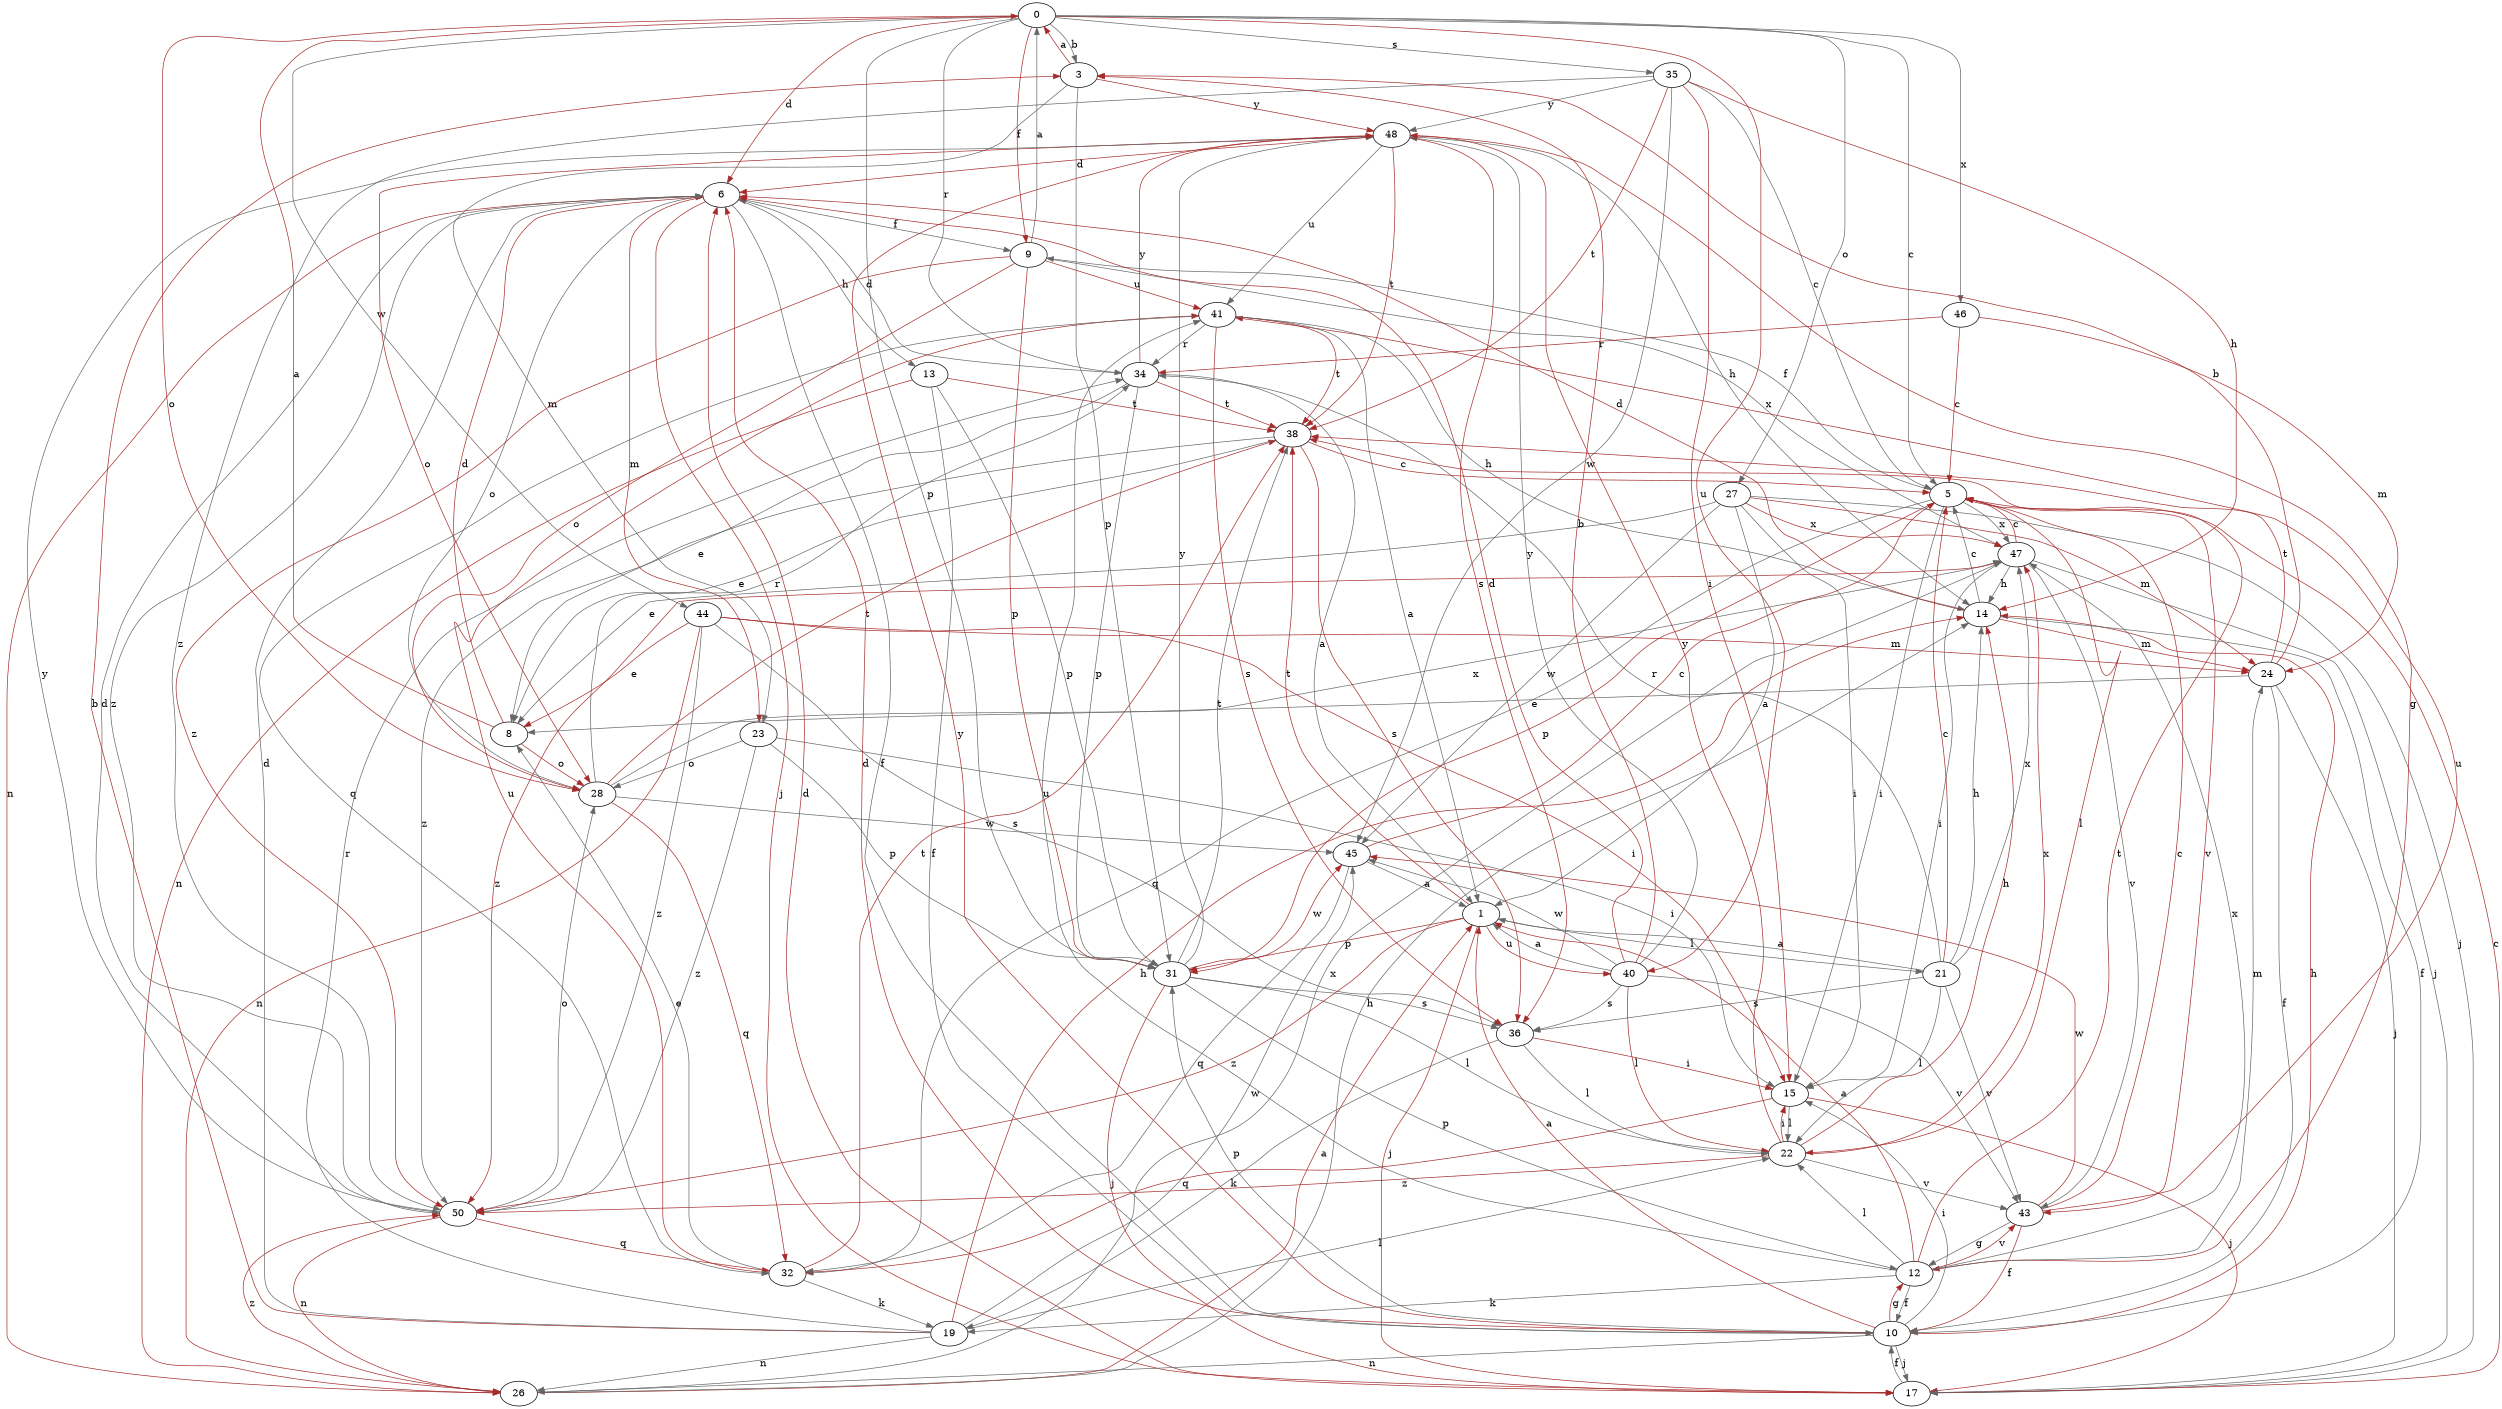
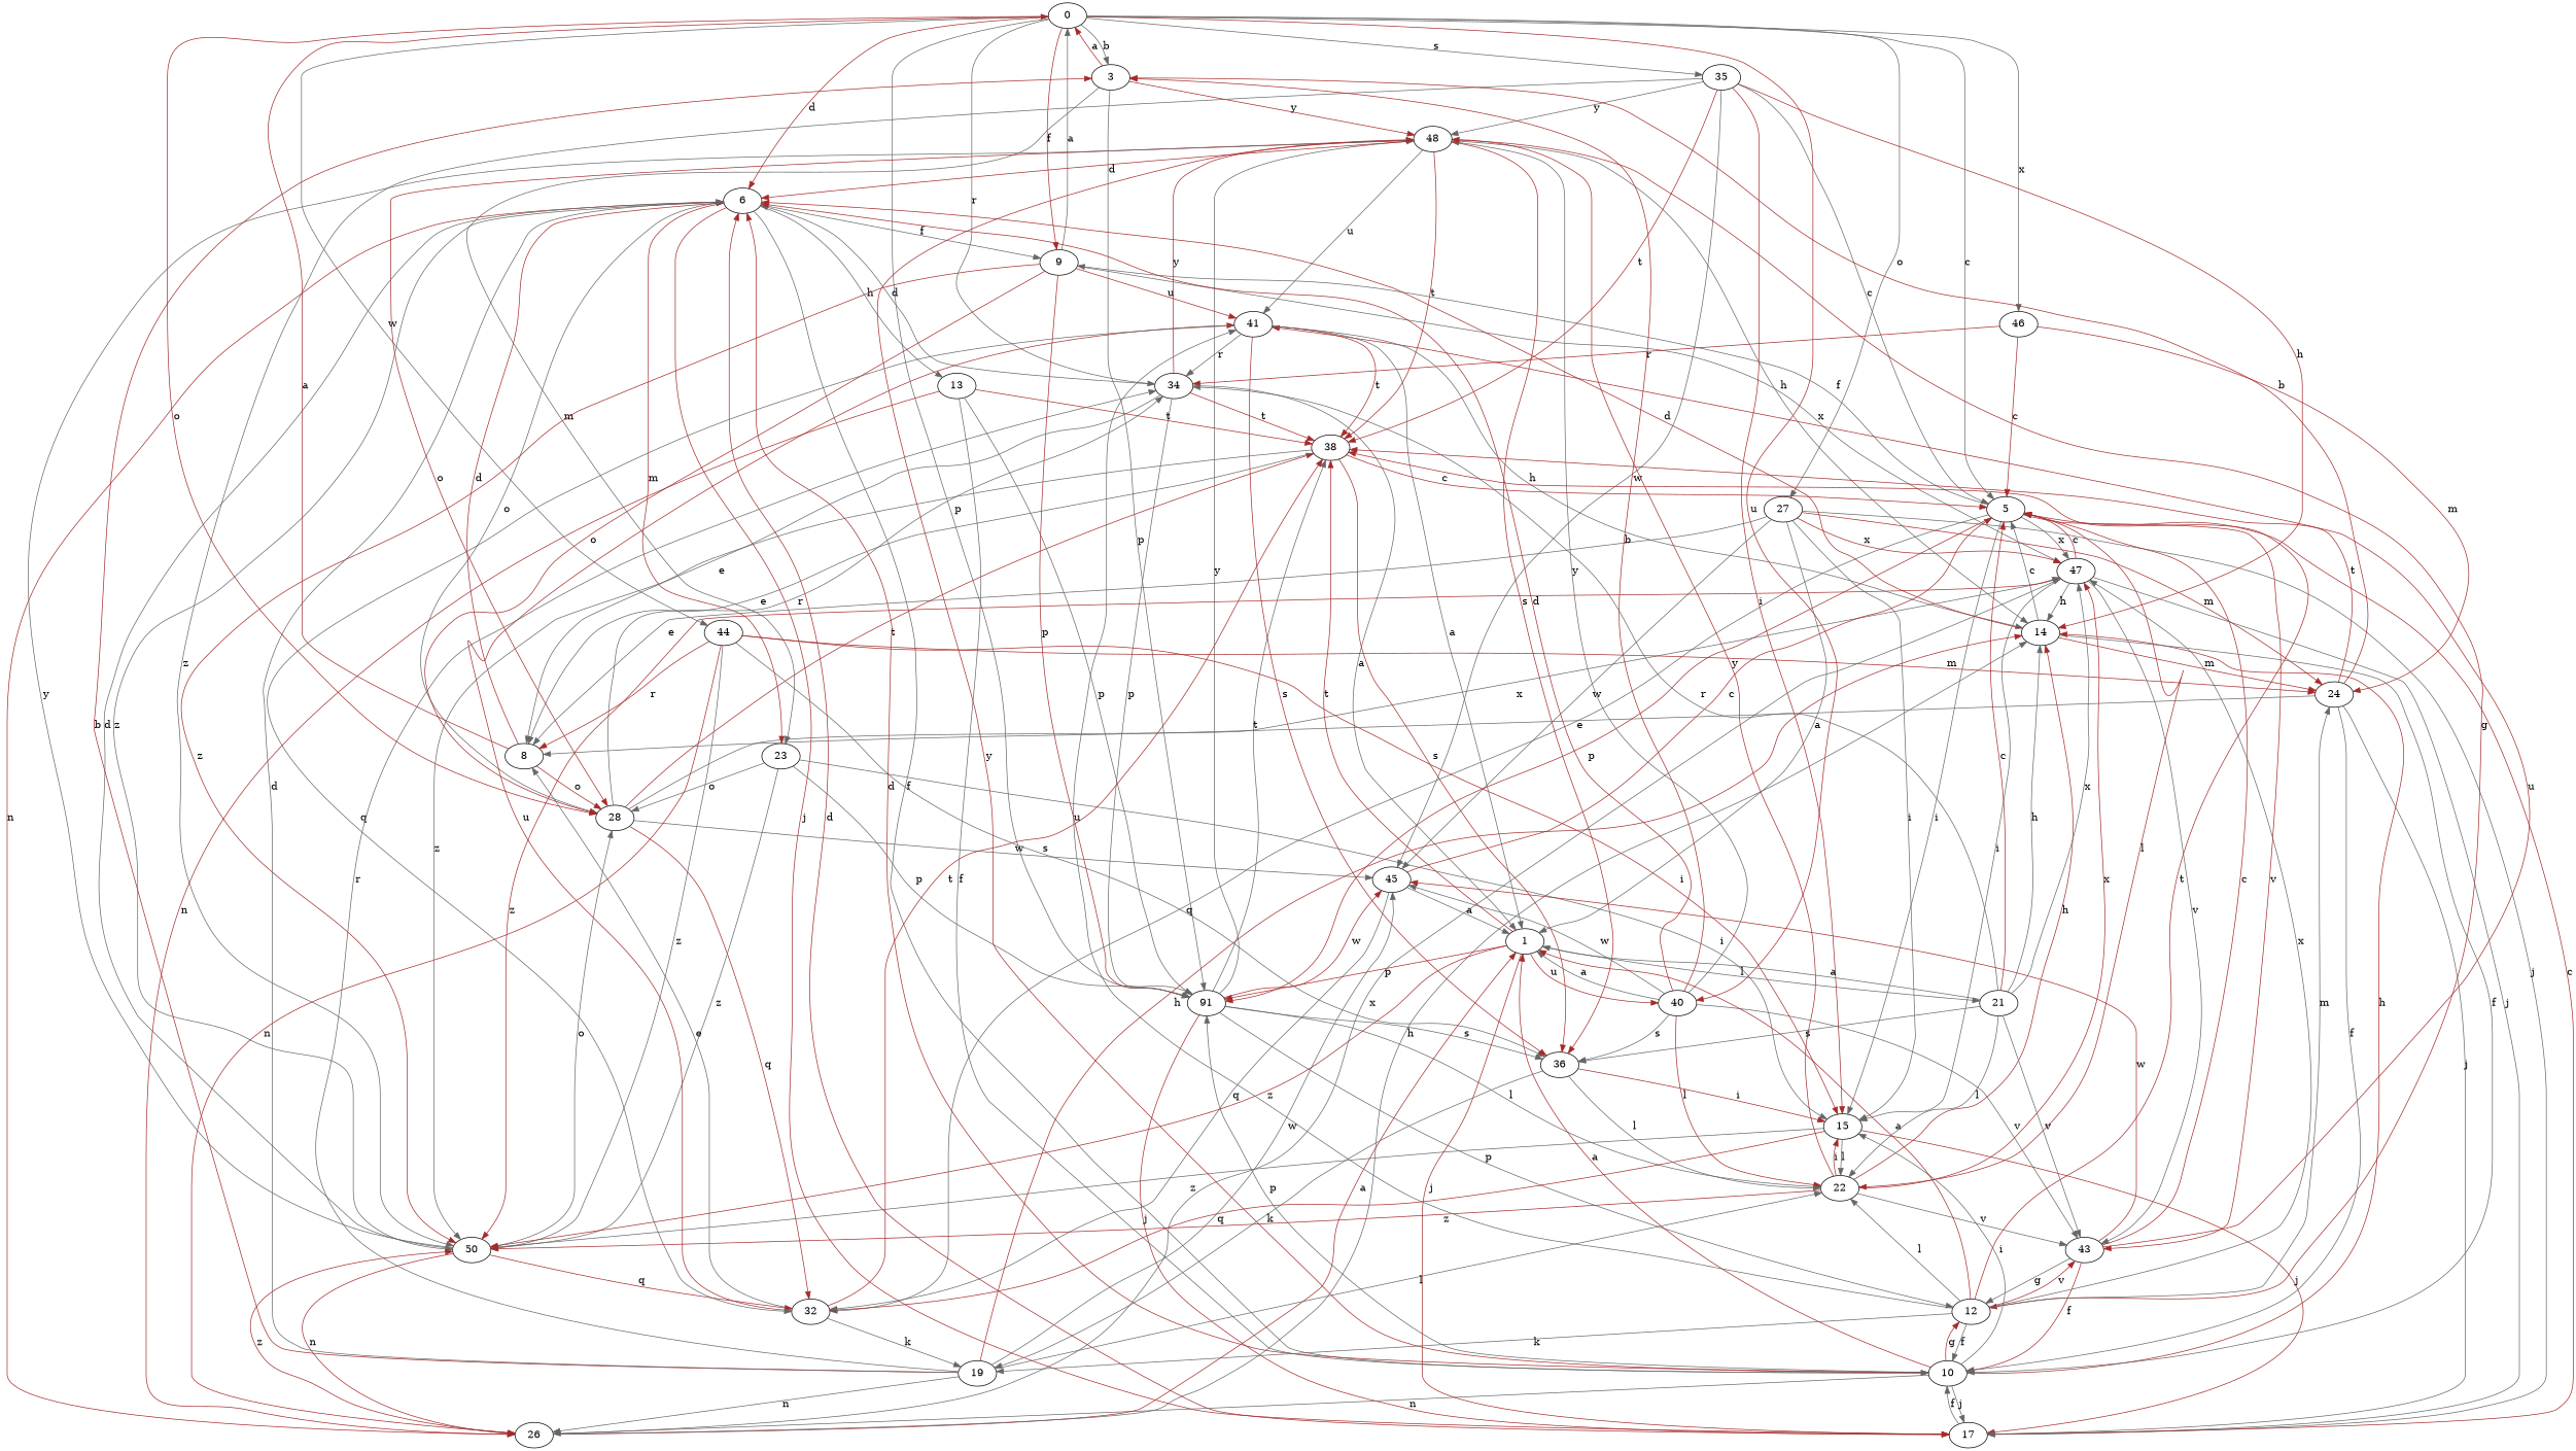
  strict digraph {
    edge [color=gray40]
    0
    3
    5
    6
    9
    27
    28
-   31
+   31 [label=91]
    34
    35
    40
    44
    46
    23
    48
    15
    22
    32
    43
    47
    17
    50
    10
    13
    26
    41
    1
    8
    45
    24
    38
    12
    36
    14
    21
    19
    0 -> 3 [label=b]
    0 -> 5 [label=c]
    0 -> 6 [color=brown label=d]
    0 -> 9 [color=brown label=f]
    0 -> 27 [label=o]
    0 -> 28 [color=brown label=o]
    0 -> 31 [label=p]
    0 -> 34 [label=r]
    0 -> 35 [label=s]
    0 -> 40 [color=brown label=u]
    0 -> 44 [label=w]
    0 -> 46 [label=x]
    3 -> 0 [color=brown label=a]
    3 -> 31 [label=p]
    3 -> 23 [label=m]
    3 -> 48 [color=brown label=y]
    5 -> 9 [label=f]
    5 -> 31 [color=brown label=p]
    5 -> 15 [label=i]
    5 -> 22 [color=brown label=l]
    5 -> 32 [label=q]
    5 -> 43 [color=brown label=v]
    5 -> 47 [label=x]
    6 -> 9 [label=f]
    6 -> 28 [label=o]
    6 -> 23 [color=brown label=m]
    6 -> 17 [color=brown label=j]
    6 -> 50 [label=z]
    6 -> 10 [label=f]
    6 -> 13 [label=h]
    6 -> 26 [color=brown label=n]
    9 -> 0 [label=a]
    9 -> 28 [color=brown label=o]
    9 -> 31 [color=brown label=p]
    9 -> 47 [label=x]
    9 -> 50 [color=brown label=z]
    9 -> 41 [color=brown label=u]
    27 -> 15 [label=i]
    27 -> 47 [color=brown label=x]
    27 -> 17 [label=j]
    27 -> 1 [label=a]
    27 -> 8 [label=e]
    27 -> 45 [label=w]
    27 -> 24 [color=brown label=m]
    28 -> 34 [label=r]
    28 -> 32 [color=brown label=q]
    28 -> 47 [label=x]
    28 -> 45 [label=w]
    28 -> 38 [color=brown label=t]
    31 -> 48 [label=y]
    31 -> 22 [label=l]
    31 -> 17 [color=brown label=j]
    31 -> 45 [color=brown label=w]
    31 -> 38 [label=t]
    31 -> 12 [label=p]
    31 -> 36 [label=s]
    34 -> 6 [label=d]
    34 -> 31 [label=p]
    34 -> 48 [color=brown label=y]
    34 -> 1 [label=a]
    34 -> 8 [label=e]
    34 -> 38 [color=brown label=t]
    35 -> 5 [label=c]
    35 -> 48 [label=y]
    35 -> 15 [color=brown label=i]
    35 -> 50 [label=z]
    35 -> 45 [label=w]
    35 -> 38 [color=brown label=t]
    35 -> 14 [color=brown label=h]
    40 -> 3 [color=brown label=b]
    40 -> 6 [color=brown label=d]
    40 -> 48 [label=y]
    40 -> 22 [color=brown label=l]
    40 -> 43 [label=v]
    40 -> 1 [label=a]
    40 -> 45 [label=w]
    40 -> 36 [label=s]
    44 -> 15 [color=brown label=i]
    44 -> 50 [label=z]
    44 -> 26 [color=brown label=n]
-   44 -> 8 [color=brown label=e]
+   44 -> 8 [color=brown label=r]
    44 -> 24 [color=brown label=m]
    44 -> 36 [label=s]
    46 -> 5 [color=brown label=c]
    46 -> 34 [color=brown label=r]
    46 -> 24 [color=brown label=m]
    23 -> 28 [label=o]
    23 -> 31 [label=p]
    23 -> 15 [label=i]
    23 -> 50 [label=z]
    48 -> 6 [color=brown label=d]
    48 -> 28 [color=brown label=o]
    48 -> 41 [label=u]
    48 -> 38 [color=brown label=t]
    48 -> 12 [color=brown label=g]
    48 -> 36 [color=brown label=s]
    48 -> 14 [label=h]
    15 -> 22 [label=l]
    15 -> 32 [color=brown label=q]
    15 -> 17 [color=brown label=j]
+   15 -> 50 [label=z]
    22 -> 48 [color=brown label=y]
    22 -> 15 [color=brown label=i]
    22 -> 43 [label=v]
    22 -> 47 [color=brown label=x]
    22 -> 50 [color=brown label=z]
    22 -> 14 [color=brown label=h]
    32 -> 41 [color=brown label=u]
    32 -> 8 [label=e]
    32 -> 38 [color=brown label=t]
    32 -> 19 [label=k]
    43 -> 5 [color=brown label=c]
    43 -> 10 [color=brown label=f]
    43 -> 41 [color=brown label=u]
    43 -> 45 [color=brown label=w]
    43 -> 12 [label=g]
    47 -> 5 [color=brown label=c]
    47 -> 15 [label=i]
    47 -> 43 [label=v]
    47 -> 17 [label=j]
    47 -> 50 [color=brown label=z]
    47 -> 14 [label=h]
    17 -> 5 [color=brown label=c]
    17 -> 6 [color=brown label=d]
    17 -> 10 [label=f]
    50 -> 6 [label=d]
    50 -> 28 [label=o]
    50 -> 48 [label=y]
    50 -> 32 [color=brown label=q]
    50 -> 26 [color=brown label=n]
    10 -> 6 [color=brown label=d]
    10 -> 31 [label=p]
    10 -> 48 [color=brown label=y]
    10 -> 15 [label=i]
    10 -> 17 [label=j]
    10 -> 26 [label=n]
    10 -> 1 [color=brown label=a]
    10 -> 12 [color=brown label=g]
    10 -> 14 [color=brown label=h]
    13 -> 31 [label=p]
    13 -> 10 [label=f]
    13 -> 26 [color=brown label=n]
    13 -> 38 [color=brown label=t]
    26 -> 47 [label=x]
    26 -> 50 [color=brown label=z]
    26 -> 1 [color=brown label=a]
    26 -> 14 [label=h]
    41 -> 34 [label=r]
    41 -> 32 [label=q]
    41 -> 1 [label=a]
    41 -> 38 [color=brown label=t]
    41 -> 36 [color=brown label=s]
    41 -> 14 [label=h]
    1 -> 31 [color=brown label=p]
    1 -> 40 [color=brown label=u]
    1 -> 17 [color=brown label=j]
    1 -> 50 [color=brown label=z]
    1 -> 38 [color=brown label=t]
    1 -> 21 [label=l]
    8 -> 0 [color=brown label=a]
    8 -> 6 [color=brown label=d]
    8 -> 28 [color=brown label=o]
    45 -> 5 [color=brown label=c]
    45 -> 32 [label=q]
    45 -> 1 [label=a]
    24 -> 3 [color=brown label=b]
    24 -> 17 [label=j]
    24 -> 10 [label=f]
    24 -> 8 [label=e]
    24 -> 38 [color=brown label=t]
    38 -> 5 [color=brown label=c]
    38 -> 50 [label=z]
    38 -> 8 [label=e]
    38 -> 36 [color=brown label=s]
    12 -> 22 [label=l]
    12 -> 43 [color=brown label=v]
    12 -> 47 [label=x]
    12 -> 10 [label=f]
    12 -> 41 [label=u]
    12 -> 1 [color=brown label=a]
    12 -> 24 [label=m]
    12 -> 38 [color=brown label=t]
    12 -> 19 [label=k]
    36 -> 15 [color=brown label=i]
    36 -> 22 [label=l]
    36 -> 19 [label=k]
    14 -> 5 [label=c]
    14 -> 6 [color=brown label=d]
    14 -> 10 [label=f]
    14 -> 24 [color=brown label=m]
    21 -> 5 [color=brown label=c]
    21 -> 34 [label=r]
    21 -> 22 [label=l]
    21 -> 43 [label=v]
    21 -> 47 [label=x]
    21 -> 1 [label=a]
    21 -> 36 [label=s]
    21 -> 14 [label=h]
    19 -> 3 [color=brown label=b]
    19 -> 6 [label=d]
    19 -> 34 [label=r]
    19 -> 22 [label=l]
    19 -> 26 [label=n]
    19 -> 45 [label=w]
    19 -> 14 [color=brown label=h]
  }
